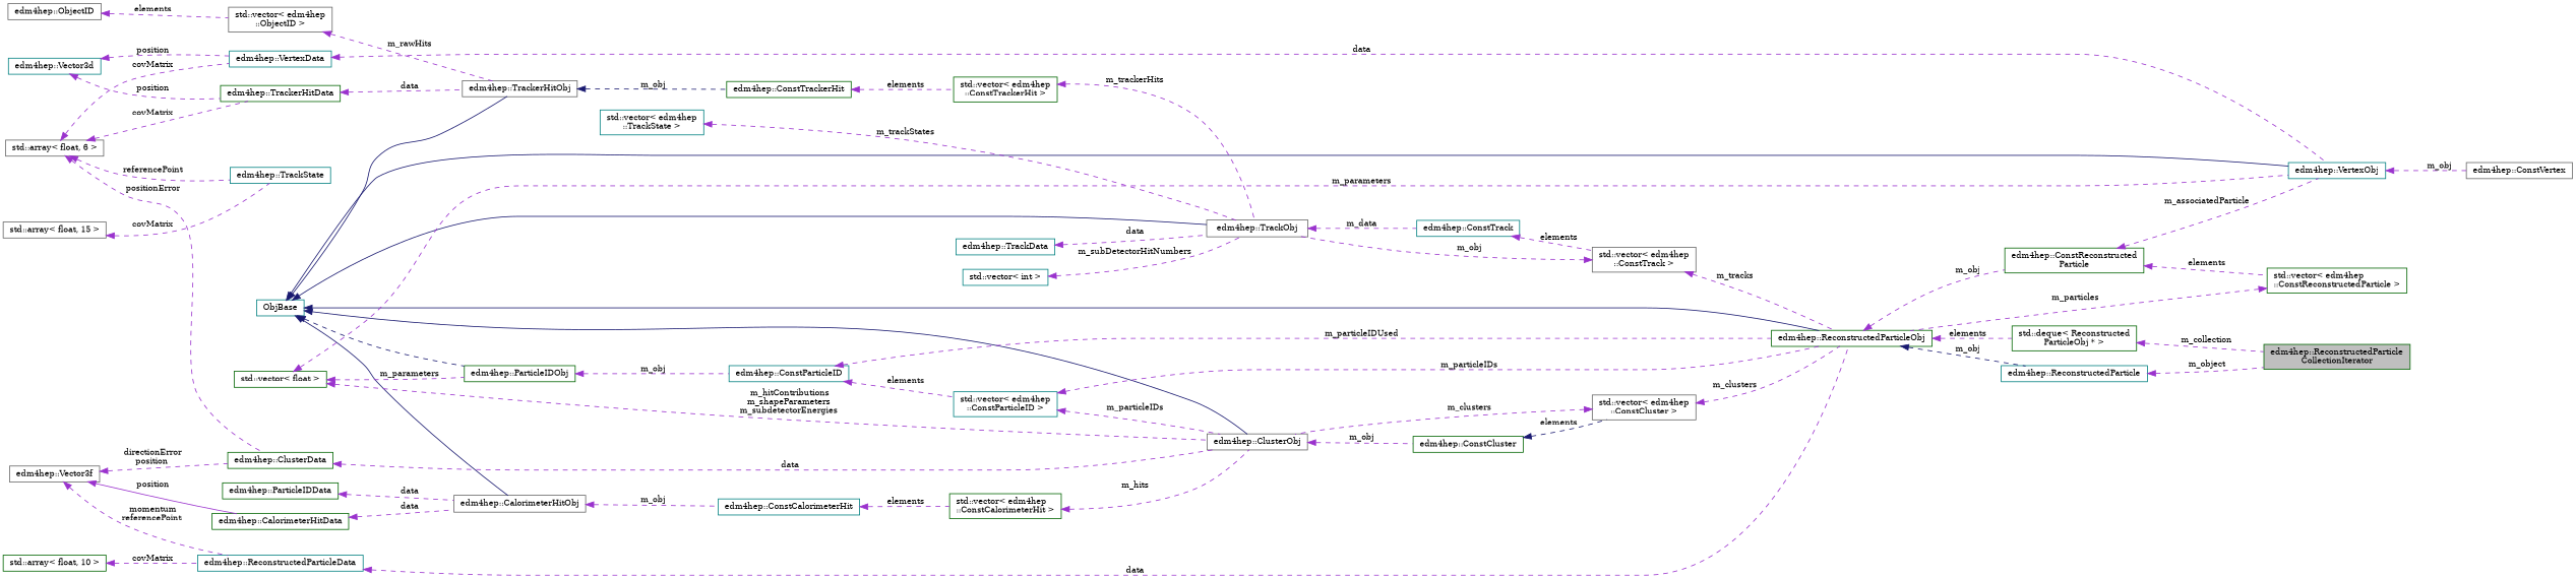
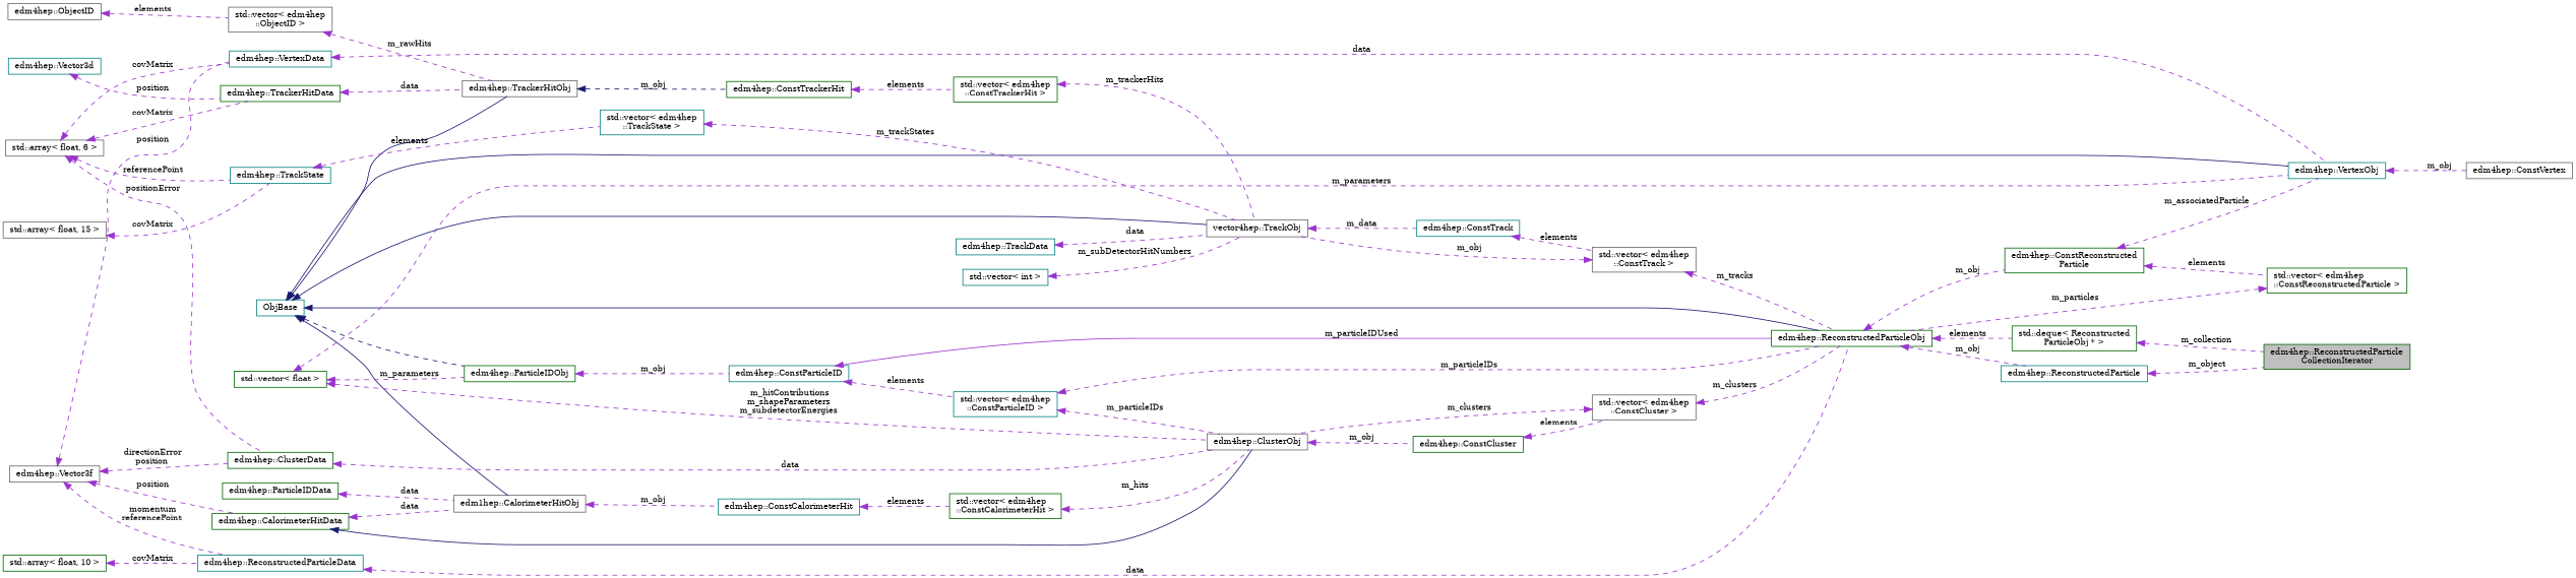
  digraph {
    fontname="DejaVu Serif"
    rankdir=LR
    node [color=darkgreen fillcolor=white fontname="DejaVu Serif" fontsize=10 shape=record style=filled]
    edge [color=darkorchid3 dir=back fontname="DejaVu Serif" fontsize=10 labelfontname=Helvetica labelfontsize=10 style=dashed]
    n1 [fillcolor=grey75 fontcolor=black height=0.2 label="edm4hep::ReconstructedParticle\lCollectionIterator" width=0.4]
    n2 [color=teal height=0.2 label="edm4hep::ReconstructedParticle" width=0.4]
    n3 [height=0.2 label="edm4hep::ReconstructedParticleObj" width=0.4]
    n4 [height=0.2 label="edm4hep::ConstReconstructed\lParticle" width=0.4]
    n5 [height=0.2 label="std::deque\< Reconstructed\lParticleObj * \>" width=0.4]
    n6 [color=teal height=0.2 label="edm4hep::VertexObj" width=0.4]
    n7 [height=0.2 label="std::vector\< edm4hep\l::ConstReconstructedParticle \>" width=0.4]
    n8 [color=teal height=0.2 label=ObjBase width=0.4]
    n9 [color=gray40 height=0.2 label="edm4hep::ClusterObj" width=0.4]
    n10 [height=0.2 label="edm4hep::ParticleIDObj" width=0.4]
-   n11 [color=gray40 height=0.2 label="edm4hep::CalorimeterHitObj" width=0.4]
-   n12 [color=gray40 height=0.2 label="edm4hep::TrackObj" width=0.4]
+   n11 [color=gray40 height=0.2 label="edm1hep::CalorimeterHitObj" width=0.4]
+   n12 [color=gray40 height=0.2 label="vector4hep::TrackObj" width=0.4]
    n13 [color=gray40 height=0.2 label="edm4hep::TrackerHitObj" width=0.4]
    n14 [height=0.2 label="edm4hep::ConstCluster" width=0.4]
    n15 [color=teal height=0.2 label="edm4hep::ConstParticleID" width=0.4]
    n16 [color=teal height=0.2 label="edm4hep::ConstCalorimeterHit" width=0.4]
    n17 [color=teal height=0.2 label="edm4hep::ConstTrack" width=0.4]
    n18 [height=0.2 label="edm4hep::ConstTrackerHit" width=0.4]
    n19 [color=gray40 height=0.2 label="edm4hep::ConstVertex" width=0.4]
    n20 [color=gray40 height=0.2 label="std::vector\< edm4hep\l::ConstCluster \>" width=0.4]
    n21 [color=teal height=0.2 label="std::vector\< edm4hep\l::ConstParticleID \>" width=0.4]
    n22 [height=0.2 label="edm4hep::ParticleIDData" width=0.4]
    n23 [height=0.2 label="std::vector\< float \>" width=0.4]
    n24 [height=0.2 label="std::vector\< edm4hep\l::ConstCalorimeterHit \>" width=0.4]
    n25 [height=0.2 label="edm4hep::CalorimeterHitData" width=0.4]
    n26 [color=gray40 height=0.2 label="edm4hep::Vector3f" width=0.4]
    n27 [height=0.2 label="edm4hep::ClusterData" width=0.4]
    n28 [color=teal height=0.2 label="edm4hep::ReconstructedParticleData" width=0.4]
    n29 [color=teal height=0.2 label="edm4hep::VertexData" width=0.4]
    n30 [color=teal height=0.2 label="edm4hep::TrackState" width=0.4]
    n31 [color=teal height=0.2 label="std::vector\< edm4hep\l::TrackState \>" width=0.4]
    n32 [color=gray40 height=0.2 label="std::array\< float, 6 \>" width=0.4]
    n33 [height=0.2 label="edm4hep::TrackerHitData" width=0.4]
    n34 [color=gray40 height=0.2 label="std::vector\< edm4hep\l::ConstTrack \>" width=0.4]
    n35 [color=gray40 height=0.2 label="std::array\< float, 15 \>" width=0.4]
    n36 [height=0.2 label="std::vector\< edm4hep\l::ConstTrackerHit \>" width=0.4]
    n37 [color=gray40 height=0.2 label="std::vector\< edm4hep\l::ObjectID \>" width=0.4]
    n38 [color=gray40 height=0.2 label="edm4hep::ObjectID" width=0.4]
    n39 [color=teal height=0.2 label="edm4hep::Vector3d" width=0.4]
    n40 [color=teal height=0.2 label="std::vector\< int \>" width=0.4]
    n41 [color=teal height=0.2 label="edm4hep::TrackData" width=0.4]
    n42 [height=0.2 label="std::array\< float, 10 \>" width=0.4]
    n2 -> n1 [label=" m_object"]
-   n3 -> n2 [color=midnightblue label=" m_obj"]
+   n3 -> n2 [label=" m_obj"]
    n3 -> n4 [label=" m_obj"]
    n3 -> n5 [label=" elements"]
    n4 -> n6 [label=" m_associatedParticle"]
    n4 -> n7 [label=" elements"]
    n5 -> n1 [label=" m_collection"]
    n6 -> n19 [label=" m_obj"]
    n7 -> n3 [label=" m_particles"]
    n8 -> n3 [color=midnightblue style=solid]
    n8 -> n6 [color=midnightblue style=solid]
-   n8 -> n9 [color=midnightblue style=solid]
+   n25 -> n9 [color=midnightblue style=solid]
    n8 -> n10 [color=midnightblue]
    n8 -> n11 [color=midnightblue style=solid]
    n8 -> n12 [color=midnightblue style=solid]
    n8 -> n13 [color=midnightblue style=solid]
    n9 -> n14 [label=" m_obj"]
    n10 -> n15 [label=" m_obj"]
    n11 -> n16 [label=" m_obj"]
    n12 -> n17 [label=" m_data"]
    n13 -> n18 [color=midnightblue label=" m_obj"]
-   n14 -> n20 [color=midnightblue label=" elements"]
-   n15 -> n3 [label=" m_particleIDUsed"]
+   n14 -> n20 [label=" elements"]
+   n15 -> n3 [label=" m_particleIDUsed" style=solid]
    n15 -> n21 [label=" elements"]
    n16 -> n24 [label=" elements"]
    n17 -> n34 [label=" elements"]
    n18 -> n36 [label=" elements"]
    n20 -> n3 [label=" m_clusters"]
    n20 -> n9 [label=" m_clusters"]
    n21 -> n3 [label=" m_particleIDs"]
    n21 -> n9 [label=" m_particleIDs"]
    n22 -> n11 [label=" data"]
    n23 -> n6 [label=" m_parameters"]
    n23 -> n9 [label=" m_hitContributions\nm_shapeParameters\nm_subdetectorEnergies"]
    n23 -> n10 [label=" m_parameters"]
    n24 -> n9 [label=" m_hits"]
    n25 -> n11 [label=" data"]
-   n26 -> n25 [label=" position" style=solid]
+   n26 -> n25 [label=" position"]
    n26 -> n27 [label=" directionError\nposition"]
    n26 -> n28 [label=" momentum\nreferencePoint"]
-   n39 -> n29 [label=" position"]
+   n26 -> n29 [label=" position"]
    n27 -> n9 [label=" data"]
    n28 -> n3 [label=" data"]
    n29 -> n6 [label=" data"]
+   n30 -> n31 [label=" elements"]
    n31 -> n12 [label=" m_trackStates"]
    n32 -> n27 [label=" positionError"]
    n32 -> n29 [label=" covMatrix"]
    n32 -> n30 [label=" referencePoint"]
    n32 -> n33 [label=" covMatrix"]
    n33 -> n13 [label=" data"]
    n34 -> n3 [label=" m_tracks"]
    n34 -> n12 [label=" m_obj"]
    n35 -> n30 [label=" covMatrix"]
    n36 -> n12 [label=" m_trackerHits"]
    n37 -> n13 [label=" m_rawHits"]
    n38 -> n37 [label=" elements"]
    n39 -> n33 [label=" position"]
    n40 -> n12 [label=" m_subDetectorHitNumbers"]
    n41 -> n12 [label=" data"]
    n42 -> n28 [label=" covMatrix"]
  }
